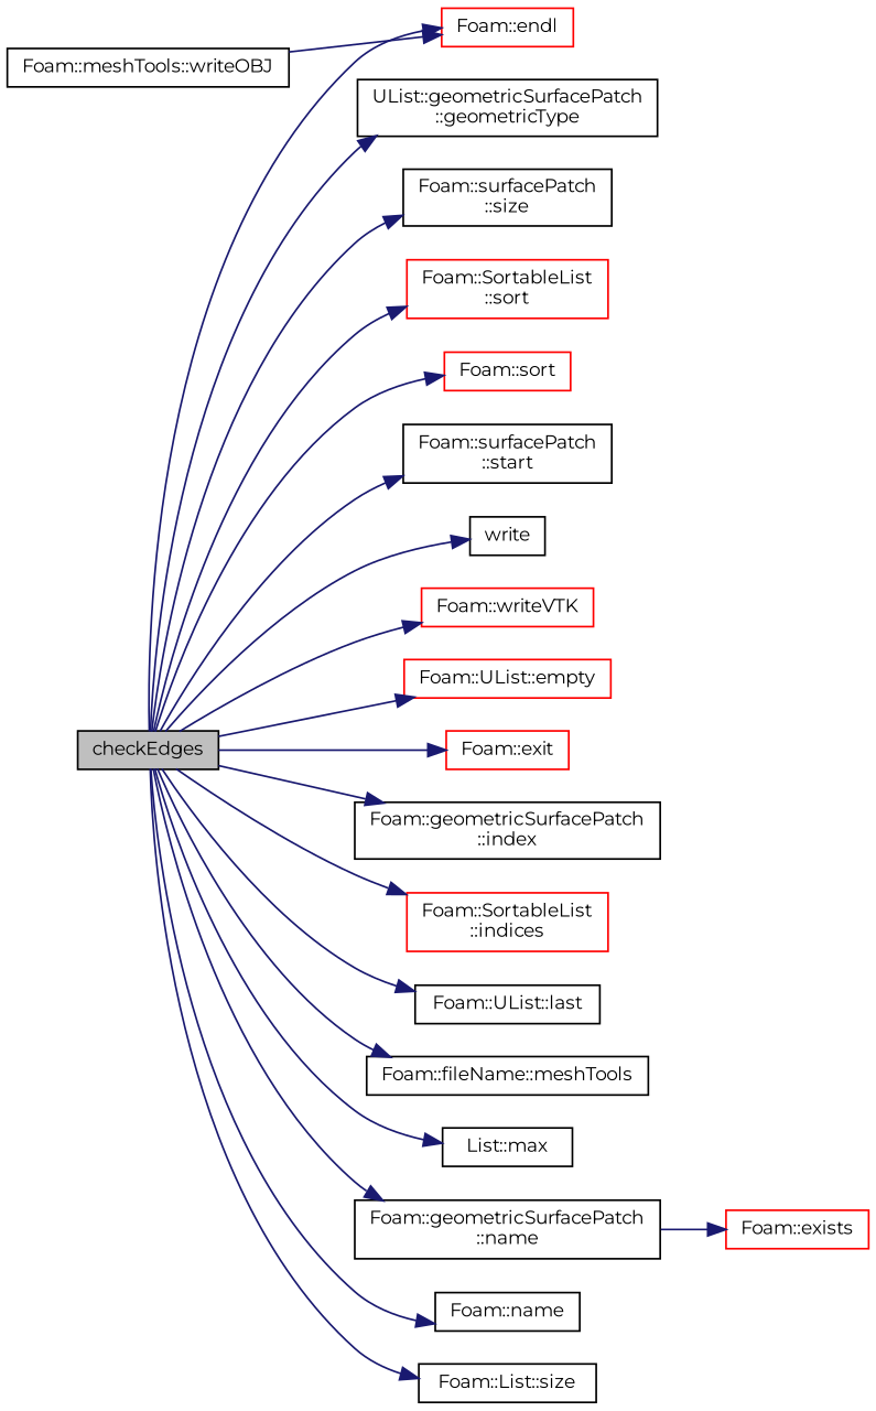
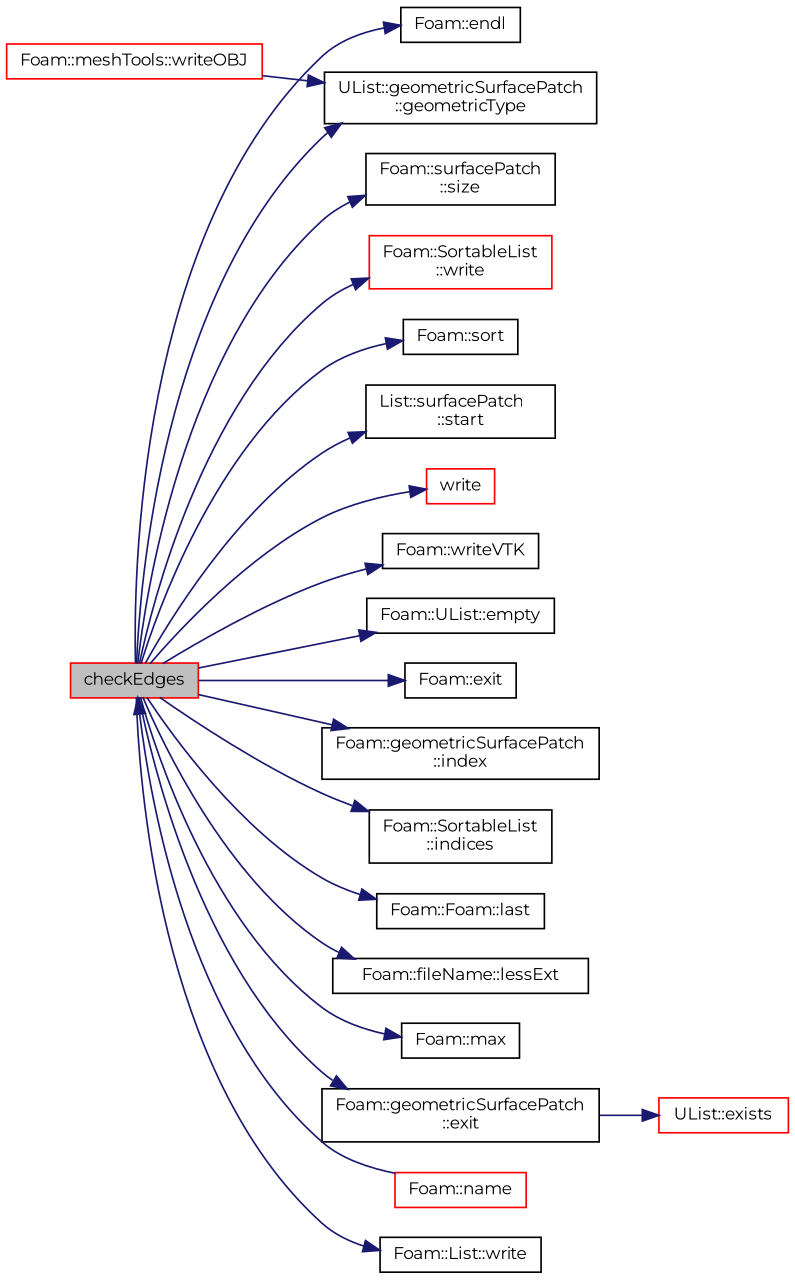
  digraph {
    fontname=Montserrat
    rankdir=LR
    node [color=black fontname=Montserrat fontsize=10 shape=record]
    edge [color=midnightblue fontname=Montserrat fontsize=10 labelfontname=FreeSans labelfontsize=10 style=solid]
-   n1 [fillcolor=grey75 fontcolor=black height=0.2 label=checkEdges style=filled width=0.4]
-   n2 [color=red height=0.2 label="Foam::UList::empty" width=0.4]
-   n3 [color=red height=0.2 label="Foam::endl" width=0.4]
-   n4 [color=red height=0.2 label="Foam::exit" width=0.4]
+   n1 [color=red fillcolor=grey75 fontcolor=black height=0.2 label=checkEdges style=filled width=0.4]
+   n2 [height=0.2 label="Foam::UList::empty" width=0.4]
+   n3 [height=0.2 label="Foam::endl" width=0.4]
+   n4 [height=0.2 label="Foam::exit" width=0.4]
    n5 [height=0.2 label="UList::geometricSurfacePatch\l::geometricType" width=0.4]
    n6 [height=0.2 label="Foam::geometricSurfacePatch\l::index" width=0.4]
-   n7 [color=red height=0.2 label="Foam::SortableList\l::indices" width=0.4]
-   n8 [height=0.2 label="Foam::UList::last" width=0.4]
-   n9 [height=0.2 label="Foam::fileName::meshTools" width=0.4]
-   n10 [height=0.2 label="List::max" width=0.4]
-   n11 [height=0.2 label="Foam::geometricSurfacePatch\l::name" width=0.4]
-   n12 [height=0.2 label="Foam::name" width=0.4]
-   n13 [height=0.2 label="Foam::List::size" width=0.4]
+   n7 [height=0.2 label="Foam::SortableList\l::indices" width=0.4]
+   n8 [height=0.2 label="Foam::Foam::last" width=0.4]
+   n9 [height=0.2 label="Foam::fileName::lessExt" width=0.4]
+   n10 [height=0.2 label="Foam::max" width=0.4]
+   n11 [height=0.2 label="Foam::geometricSurfacePatch\l::exit" width=0.4]
+   n12 [color=red height=0.2 label="Foam::name" width=0.4]
+   n13 [height=0.2 label="Foam::List::write" width=0.4]
    n14 [height=0.2 label="Foam::surfacePatch\l::size" width=0.4]
-   n15 [color=red height=0.2 label="Foam::SortableList\l::sort" width=0.4]
-   n16 [color=red height=0.2 label="Foam::sort" width=0.4]
-   n17 [height=0.2 label="Foam::surfacePatch\l::start" width=0.4]
-   n18 [height=0.2 label=write width=0.4]
-   n19 [color=red height=0.2 label="Foam::writeVTK" width=0.4]
-   n20 [color=red height=0.2 label="Foam::exists" width=0.4]
-   n21 [height=0.2 label="Foam::meshTools::writeOBJ" width=0.4]
+   n15 [color=red height=0.2 label="Foam::SortableList\l::write" width=0.4]
+   n16 [height=0.2 label="Foam::sort" width=0.4]
+   n17 [height=0.2 label="List::surfacePatch\l::start" width=0.4]
+   n18 [color=red height=0.2 label=write width=0.4]
+   n19 [height=0.2 label="Foam::writeVTK" width=0.4]
+   n20 [color=red height=0.2 label="UList::exists" width=0.4]
+   n21 [color=red height=0.2 label="Foam::meshTools::writeOBJ" width=0.4]
    n1 -> n2
    n1 -> n3
    n1 -> n4
    n1 -> n5
    n1 -> n6
    n1 -> n7
    n1 -> n8
    n1 -> n9
    n1 -> n10
    n1 -> n11
-   n1 -> n12
+   n12 -> n1
    n1 -> n13
    n1 -> n14
    n1 -> n15
    n1 -> n16
    n1 -> n17
    n1 -> n18
    n1 -> n19
    n11 -> n20
-   n21 -> n3
+   n21 -> n5
  }
